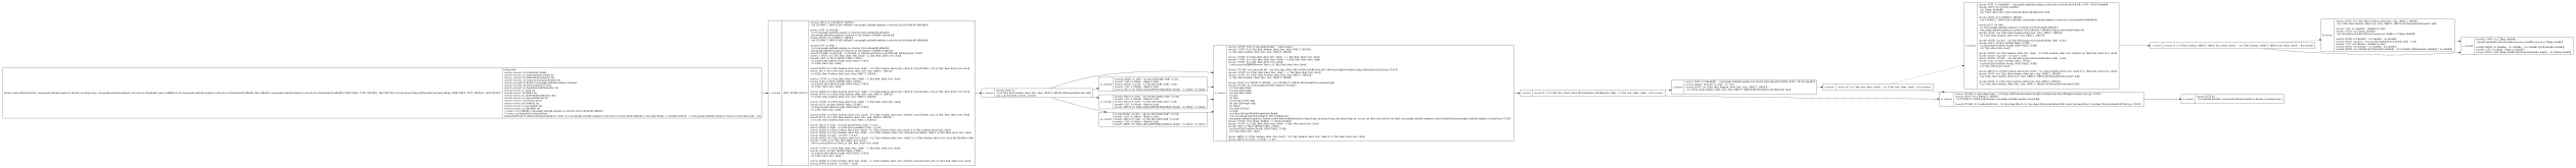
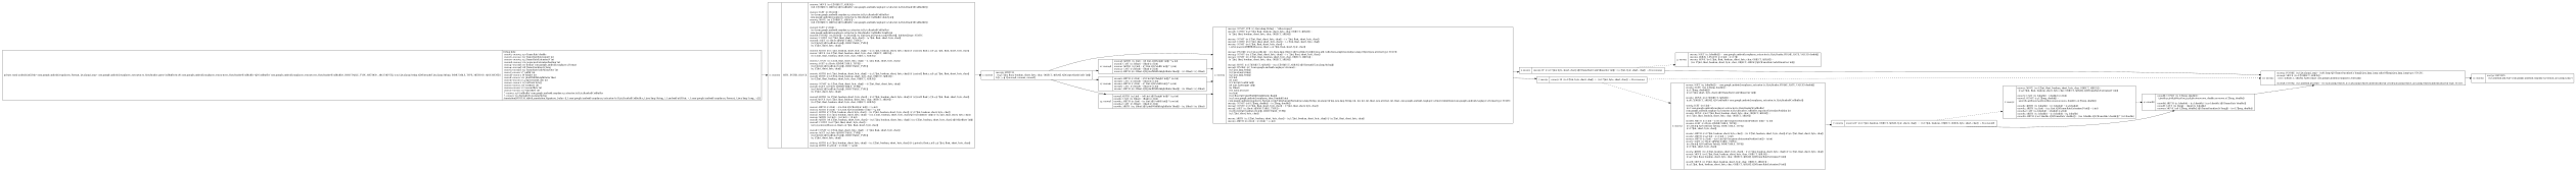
  digraph {
    fontname="Playfair Display"
    rankdir=LR
    node [fontname="Playfair Display" shape=record]
    edge [fontname="Playfair Display"]
    n1 [label="{0\:\ 0x0000|MTH_ENTER_BLOCK\l|0x0000: MOVE  (r0 I:?[OBJECT, ARRAY]) = \l  (r28 I:?[OBJECT, ARRAY] A[D('csdBuffer' com.google.android.exoplayer2.extractor.ts.H262Reader$CsdBuffer)])\l \l0x0002: IGET  (r2 I:byte[]) = \l  (r0 I:com.google.android.exoplayer2.extractor.ts.H262Reader$CsdBuffer)\l com.google.android.exoplayer2.extractor.ts.H262Reader.CsdBuffer.data byte[] \l0x0004: MOVE  (r0 I:?[OBJECT, ARRAY]) = \l  (r28 I:?[OBJECT, ARRAY] A[D('csdBuffer' com.google.android.exoplayer2.extractor.ts.H262Reader$CsdBuffer)])\l \l0x0006: IGET  (r3 I:int) = \l  (r0 I:com.google.android.exoplayer2.extractor.ts.H262Reader$CsdBuffer)\l com.google.android.exoplayer2.extractor.ts.H262Reader.CsdBuffer.length int \l0x0008: INVOKE  (r15 I:byte[]) = (r2 I:byte[]), (r3 I:int) java.util.Arrays.copyOf(byte[], int):byte[] type: STATIC \l0x000c: CONST  (r2 I:?[int, float, short, byte, char]) = (4 ?[int, float, short, byte, char]) \l0x000d: AGET  (r2 I:byte A[IMMUTABLE_TYPE]) = \l  (r15 I:byte[] A[D('csdData' byte[]), IMMUTABLE_TYPE])\l  (r2 I:?[int, short, byte, char])\l \l0x000f: ARITH  (r0 I:?[int, boolean, short, byte, char]) = (r2 I:?[int, boolean, short, byte, char]) & (255(0xff, float:3.57E\-43) ?[int, float, short, byte, char]) \l0x0011: MOVE  (r16 I:?[int, float, boolean, short, byte, char, OBJECT, ARRAY]) = \l  (r0 I:?[int, float, boolean, short, byte, char, OBJECT, ARRAY])\l \l0x0013: CONST  (r2 I:?[int, float, short, byte, char]) = (5 ?[int, float, short, byte, char]) \l0x0014: AGET  (r2 I:byte A[IMMUTABLE_TYPE]) = \l  (r15 I:byte[] A[D('csdData' byte[]), IMMUTABLE_TYPE])\l  (r2 I:?[int, short, byte, char])\l \l0x0016: ARITH  (r0 I:?[int, boolean, short, byte, char]) = (r2 I:?[int, boolean, short, byte, char]) & (255(0xff, float:3.57E\-43) ?[int, float, short, byte, char]) \l0x0018: MOVE  (r25 I:?[int, float, boolean, short, byte, char, OBJECT, ARRAY]) = \l  (r0 I:?[int, float, boolean, short, byte, char, OBJECT, ARRAY])\l \l0x001a: CONST  (r2 I:?[int, float, short, byte, char]) = (6 ?[int, float, short, byte, char]) \l0x001b: AGET  (r2 I:byte A[IMMUTABLE_TYPE]) = \l  (r15 I:byte[] A[D('csdData' byte[]), IMMUTABLE_TYPE])\l  (r2 I:?[int, short, byte, char])\l \l0x001d: ARITH  (r0 I:?[int, boolean, short, byte, char]) = (r2 I:?[int, boolean, short, byte, char]) & (255(0xff, float:3.57E\-43) ?[int, float, short, byte, char]) \l0x001f: MOVE  (r27 I:?[int, float, boolean, short, byte, char, OBJECT, ARRAY]) = \l  (r0 I:?[int, float, boolean, short, byte, char, OBJECT, ARRAY])\l \l0x0021: ARITH  (r2 I:int) = (r16 I:int A[D('firstByte' int)]) \<\< (4 int) \l0x0023: ARITH  (r3 I:int) = (r25 I:int A[D('secondByte' int)]) \>\> (4 int) \l0x0025: ARITH  (r7 I:?[int, boolean, short, byte, char]) = (r2 I:?[int, boolean, short, byte, char]) \| (r3 I:?[int, boolean, short, byte, char]) \l0x0027: ARITH  (r2 I:?[int, boolean, short, byte, char]) = (r25 I:?[int, boolean, short, byte, char] A[D('secondByte' int)]) & (15 ?[int, float, short, byte, char]) \l0x0029: ARITH  (r2 I:int) = (r2 I:int) \<\< (8 int) \l0x002b: ARITH  (r8 I:?[int, boolean, short, byte, char]) = (r2 I:?[int, boolean, short, byte, char]) \| (r27 I:?[int, boolean, short, byte, char] A[D('thirdByte' int)]) \l0x002d: CONST  (r12 I:?[int, float, short, byte, char]) = \l  (1065353216(0x3f800000, float:1.0) ?[int, float, short, byte, char])\l \l0x002f: CONST  (r2 I:?[int, float, short, byte, char]) = (7 ?[int, float, short, byte, char]) \l0x0030: AGET  (r2 I:byte A[IMMUTABLE_TYPE]) = \l  (r15 I:byte[] A[D('csdData' byte[]), IMMUTABLE_TYPE])\l  (r2 I:?[int, short, byte, char])\l \l0x0032: ARITH  (r2 I:?[int, boolean, short, byte, char]) = (r2 I:?[int, boolean, short, byte, char]) & (240(0xf0, float:3.36E\-43) ?[int, float, short, byte, char]) \l0x0034: ARITH  (r14 I:int) = (r2 I:int) \>\> (4 int) \l}"]
    n2 [label="{1\:\ 0x0036|0x0036: SWITCH  \l  (r14 I:?[int, float, boolean, short, byte, char, OBJECT, ARRAY] A[D('aspectRatioCode' int)])\l k:[2, 3, 4] t:[0x009d, 0x00a6, 0x00af] \l}"]
    n3 [label="{2\:\ 0x0039|0x0039: CONST_STR  (r3 I:java.lang.String) =  \"video\/mpeg2\" \l0x003b: CONST  (r4 I:?[int, float, boolean, short, byte, char, OBJECT, ARRAY]) = \l  (0 ?[int, float, boolean, short, byte, char, OBJECT, ARRAY])\l \l0x003c: CONST  (r5 I:?[int, float, short, byte, char]) = (\-1 ?[int, float, short, byte, char]) \l0x003d: CONST  (r6 I:?[int, float, short, byte, char]) = (\-1 ?[int, float, short, byte, char]) \l0x003e: CONST  (r9 I:?[int, float, short, byte, char]) = \l  (\-1082130432(0xffffffffbf800000, float:\-1.0) ?[int, float, short, byte, char])\l \l0x0040: INVOKE  (r10 I:java.util.List) = (r15 I:java.lang.Object A[D('csdData' byte[])]) java.util.Collections.singletonList(java.lang.Object):java.util.List type: STATIC \l0x0044: CONST  (r11 I:?[int, float, short, byte, char]) = (\-1 ?[int, float, short, byte, char]) \l0x0045: CONST  (r13 I:?[int, float, boolean, short, byte, char, OBJECT, ARRAY]) = \l  (0 ?[int, float, boolean, short, byte, char, OBJECT, ARRAY])\l \l0x0046: MOVE  (r2 I:?[OBJECT, ARRAY]) = (r29 I:?[OBJECT, ARRAY] A[D('formatId' java.lang.String)]) \l0x0048: INVOKE  (r17 I:com.google.android.exoplayer2.Format) = \l  (r2 I:java.lang.String)\l  (r3 I:java.lang.String)\l  (r4 I:java.lang.String)\l  (r5 I:int)\l  (r6 I:int)\l  (r7 I:int A[D('width' int)])\l  (r8 I:int A[D('height' int)])\l  (r9 I:float)\l  (r10 I:java.util.List)\l  (r11 I:int)\l  (r12 I:float A[D('pixelWidthHeightRatio' float)])\l  (r13 I:com.google.android.exoplayer2.drm.DrmInitData)\l com.google.android.exoplayer2.Format.createVideoSampleFormat(java.lang.String, java.lang.String, java.lang.String, int, int, int, int, float, java.util.List, int, float, com.google.android.exoplayer2.drm.DrmInitData):com.google.android.exoplayer2.Format type: STATIC \l0x004c: CONST  (r18 I:?[long, double]) = (0 ?[long, double]) \l0x004e: CONST  (r2 I:?[int, float, short, byte, char]) = (7 ?[int, float, short, byte, char]) \l0x004f: AGET  (r2 I:byte A[IMMUTABLE_TYPE]) = \l  (r15 I:byte[] A[D('csdData' byte[]), IMMUTABLE_TYPE])\l  (r2 I:?[int, short, byte, char])\l \l0x0051: ARITH  (r2 I:?[int, boolean, short, byte, char]) = (r2 I:?[int, boolean, short, byte, char]) & (15 ?[int, float, short, byte, char]) \l0x0053: ARITH  (r22 I:int) = (r2 I:int) + (\-1 int) \l}"]
    n4 [label="{12\:\ 0x009d|0x009d: ARITH  (r2 I:int) = (r8 I:int A[D('height' int)]) * (4 int) \l0x009f: CAST  (r2 I:float) = (float) (r2 I:int) \l0x00a0: ARITH  (r3 I:int) = (r7 I:int A[D('width' int)]) * (3 int) \l0x00a2: CAST  (r3 I:float) = (float) (r3 I:int) \l0x00a3: ARITH  (r12 I:float A[D('pixelWidthHeightRatio' float)]) = (r2 I:float) \/ (r3 I:float) \l}"]
    n5 [label="{13\:\ 0x00a6|0x00a6: ARITH  (r2 I:int) = (r8 I:int A[D('height' int)]) * (16 int) \l0x00a8: CAST  (r2 I:float) = (float) (r2 I:int) \l0x00a9: ARITH  (r3 I:int) = (r7 I:int A[D('width' int)]) * (9 int) \l0x00ab: CAST  (r3 I:float) = (float) (r3 I:int) \l0x00ac: ARITH  (r12 I:float A[D('pixelWidthHeightRatio' float)]) = (r2 I:float) \/ (r3 I:float) \l}"]
    n6 [label="{14\:\ 0x00af|0x00af: ARITH  (r2 I:int) = (r8 I:int A[D('height' int)]) * (121 int) \l0x00b1: CAST  (r2 I:float) = (float) (r2 I:int) \l0x00b2: ARITH  (r3 I:int) = (r7 I:int A[D('width' int)]) * (100 int) \l0x00b4: CAST  (r3 I:float) = (float) (r3 I:int) \l0x00b5: ARITH  (r12 I:float A[D('pixelWidthHeightRatio' float)]) = (r2 I:float) \/ (r3 I:float) \l}"]
    n7 [label="{3\:\ 0x0055|0x0055: IF  (r22 I:?[int, byte, short, char] A[D('frameRateCodeMinusOne' int)]) \< (0 ?[int, byte, short, char])  \-\> B:10:0x0092 \l}"]
    n8 [label="{4\:\ 0x0057|0x0057: SGET  (r2 I:double[]) =  com.google.android.exoplayer2.extractor.ts.H262Reader.FRAME_RATE_VALUES double[] \l0x0059: ARRAY_LENGTH  (r2 I:int) = (r2 I:?[]) \l0x005a: MOVE  (r0 I:?[int, float, boolean, short, byte, char, OBJECT, ARRAY]) = \l  (r22 I:?[int, float, boolean, short, byte, char, OBJECT, ARRAY] A[D('frameRateCodeMinusOne' int)])\l \l}"]
    n9 [label="{10\:\ 0x0092|0x0092: INVOKE  (r2 I:java.lang.Long) = (r18 I:long A[D('frameDurationUs' long)]) java.lang.Long.valueOf(long):java.lang.Long type: STATIC \l0x0096: MOVE  (r0 I:?[OBJECT, ARRAY]) = \l  (r17 I:?[OBJECT, ARRAY] A[D('format' com.google.android.exoplayer2.Format)])\l \l0x0098: INVOKE  (r2 I:android.util.Pair) = (r0 I:java.lang.Object), (r2 I:java.lang.Object) android.util.Pair.create(java.lang.Object, java.lang.Object):android.util.Pair type: STATIC \l}"]
    n10 [label="{5\:\ 0x005c|0x005c: IF  (r0 I:?[int, byte, short, char]) \>= (r2 I:?[int, byte, short, char])  \-\> B:10:0x0092 \l}"]
    n11 [label="{11\:\ 0x009c|0x079c: RETURN  \l  (r2 I:android.util.Pair\<com.google.android.exoplayer2.Format, java.lang.Long\>)\l \l}"]
    n12 [label="{6\:\ 0x005e|0x005e: SGET  (r2 I:double[]) =  com.google.android.exoplayer2.extractor.ts.H262Reader.FRAME_RATE_VALUES double[] \l0x0060: AGET  (r20 I:?[long, double]) = \l  (r2 I:?[long, double][])\l  (r22 I:?[int, short, byte, char] A[D('frameRateCodeMinusOne' int)])\l \l0x0062: MOVE  (r0 I:?[OBJECT, ARRAY]) = \l  (r28 I:?[OBJECT, ARRAY] A[D('csdBuffer' com.google.android.exoplayer2.extractor.ts.H262Reader$CsdBuffer)])\l \l7x0064: IGET  (r0 I:int) = \l  (r0 I:com.google.android.exoplayer2.extractor.ts.H262Reader$CsdBuffer)\l com.google.android.exoplayer2.extractor.ts.H262Reader.CsdBuffer.sequenceExtensionPosition int \l0x0066: MOVE  (r26 I:?[int, float, boolean, short, byte, char, OBJECT, ARRAY]) = \l  (r0 I:?[int, float, boolean, short, byte, char, OBJECT, ARRAY])\l \l0x0068: ARITH  (r2 I:int) = (r26 I:int A[D('sequenceExtensionPosition' int)]) + (9 int) \l0x006a: AGET  (r2 I:byte A[IMMUTABLE_TYPE]) = \l  (r15 I:byte[] A[D('csdData' byte[]), IMMUTABLE_TYPE])\l  (r2 I:?[int, short, byte, char])\l \l0x006c: ARITH  (r2 I:?[int, boolean, short, byte, char]) = (r2 I:?[int, boolean, short, byte, char]) & (96 ?[int, float, short, byte, char]) \l0x006e: ARITH  (r24 I:int) = (r2 I:int) \>\> (5 int) \l0x0070: ARITH  (r2 I:int) = (r26 I:int A[D('sequenceExtensionPosition' int)]) + (9 int) \l0x0072: AGET  (r2 I:byte A[IMMUTABLE_TYPE]) = \l  (r15 I:byte[] A[D('csdData' byte[]), IMMUTABLE_TYPE])\l  (r2 I:?[int, short, byte, char])\l \l0x0074: ARITH  (r23 I:?[int, boolean, short, byte, char]) = (r2 I:?[int, boolean, short, byte, char]) & (31 ?[int, float, short, byte, char]) \l0x0076: MOVE  (r0 I:?[int, float, boolean, short, byte, char, OBJECT, ARRAY]) = \l  (r24 I:?[int, float, boolean, short, byte, char, OBJECT, ARRAY] A[D('frameRateExtensionN' int)])\l \l0x0078: MOVE  (r1 I:?[int, float, boolean, short, byte, char, OBJECT, ARRAY]) = \l  (r23 I:?[int, float, boolean, short, byte, char, OBJECT, ARRAY] A[D('frameRateExtensionD' int)])\l \l}"]
    n13 [label="{7\:\ 0x007a|0x007a: IF  (r0 I:?[int, boolean, OBJECT, ARRAY, byte, short, char]) == (r1 I:?[int, boolean, OBJECT, ARRAY, byte, short, char])  \-\> B:9:0x0088 \l}"]
    n14 [label="{8\:\ 0x007c|0x007c: MOVE  (r0 I:?[int, float, boolean, short, byte, char, OBJECT, ARRAY]) = \l  (r24 I:?[int, float, boolean, short, byte, char, OBJECT, ARRAY] A[D('frameRateExtensionN' int)])\l \l0x007e: CAST  (r2 I:double) = (double) (r0 I:int) \l0x007f: CONST  (r4 I:?[long, double]) = \l  (4607182418800017408(0x3ff0000000000000, double:1.0) ?[long, double])\l \l0x0081: ARITH  (r2 I:double) = (r2 I:double) + (r4 I:double) \l0x0082: ARITH  (r4 I:int) = (r23 I:int A[D('frameRateExtensionD' int)]) + (1 int) \l0x0084: CAST  (r4 I:double) = (double) (r4 I:int) \l0x0085: ARITH  (r2 I:double) = (r2 I:double) \/ (r4 I:double) \l0x0086: ARITH  (r20 I:double A[D('frameRate' double)]) = (r20 I:double A[D('frameRate' double)]) * (r2 I:double) \l}"]
    n15 [label="{9\:\ 0x0088|0x0088: CONST  (r2 I:?[long, double]) = \l  (4696837146684686336(0x412e848000000000, double:1000000.0) ?[long, double])\l \l0x008d: ARITH  (r2 I:double) = (r2 I:double) \/ (r20 I:double A[D('frameRate' double)]) \l0x008f: CAST  (r0 I:long) = (long) (r2 I:double) \l0x0090: MOVE  (r18 I:?[long, double] A[D('frameDurationUs' long)]) = (r0 I:?[long, double]) \l}"]
    n16 [label="{private static android.util.Pair\<com.google.android.exoplayer2.Format, java.lang.Long\> com.google.android.exoplayer2.extractor.ts.H262Reader.parseCsdBuffer((r28 I:com.google.android.exoplayer2.extractor.ts.H262Reader$CsdBuffer A[D('csdBuffer' com.google.android.exoplayer2.extractor.ts.H262Reader$CsdBuffer), IMMUTABLE_TYPE, METHOD_ARGUMENT]), (r29 I:java.lang.String A[D('formatId' java.lang.String), IMMUTABLE_TYPE, METHOD_ARGUMENT]))  | Debug Info:\l  0x0062\-0x0092: r20 'frameRate' double\l  0x0076\-0x0092: r23 'frameRateExtensionD' int\l  0x0070\-0x0092: r24 'frameRateExtensionN' int\l  0x0068\-0x0092: r26 'sequenceExtensionPosition' int\l  0x004c\-0x009d: r17 'format' com.google.android.exoplayer2.Format\l  0x004e\-0x009d: r18 'frameDurationUs' long\l  0x0055\-0x009d: r22 'frameRateCodeMinusOne' int\l  0x0027\-0x00c1: r7 'width' int\l  0x002d\-0x00c1: r8 'height' int\l  0x002f\-0x00c1: r12 'pixelWidthHeightRatio' float\l  0x0036\-0x00c1: r14 'aspectRatioCode' int\l  0x000c\-0x00c1: r15 'csdData' byte[]\l  0x0013\-0x00c1: r16 'firstByte' int\l  0x001a\-0x00c1: r25 'secondByte' int\l  0x0021\-0x00c1: r27 'thirdByte' int\l  ?\-0x00c1: r28 'csdBuffer' com.google.android.exoplayer2.extractor.ts.H262Reader$CsdBuffer\l  ?\-0x00c1: r29 'formatId' java.lang.String\lAnnotation[SYSTEM, dalvik.annotation.Signature, \{value=[(, Lcom\/google\/android\/exoplayer2\/extractor\/ts\/H262Reader$CsdBuffer;, Ljava\/lang\/String;, ), Landroid\/util\/Pair, \<, Lcom\/google\/android\/exoplayer2\/Format;, Ljava\/lang\/Long;, \>;]\}]\l}"]
    n1 -> n2
    n2 -> n3
    n2 -> n4
    n2 -> n5
    n2 -> n6
    n3 -> n7
    n4 -> n3
    n5 -> n3
    n6 -> n3
    n7 -> n8 [style=dashed]
    n7 -> n9
-   n8 -> n10
+   n3 -> n10
    n9 -> n11
    n10 -> n9 [style=dashed]
    n10 -> n12 [style=dashed]
    n12 -> n13
    n13 -> n14 [style=dashed]
    n13 -> n15
    n14 -> n15 [style=dashed]
+   n15 -> n9
    n16 -> n1
  }
